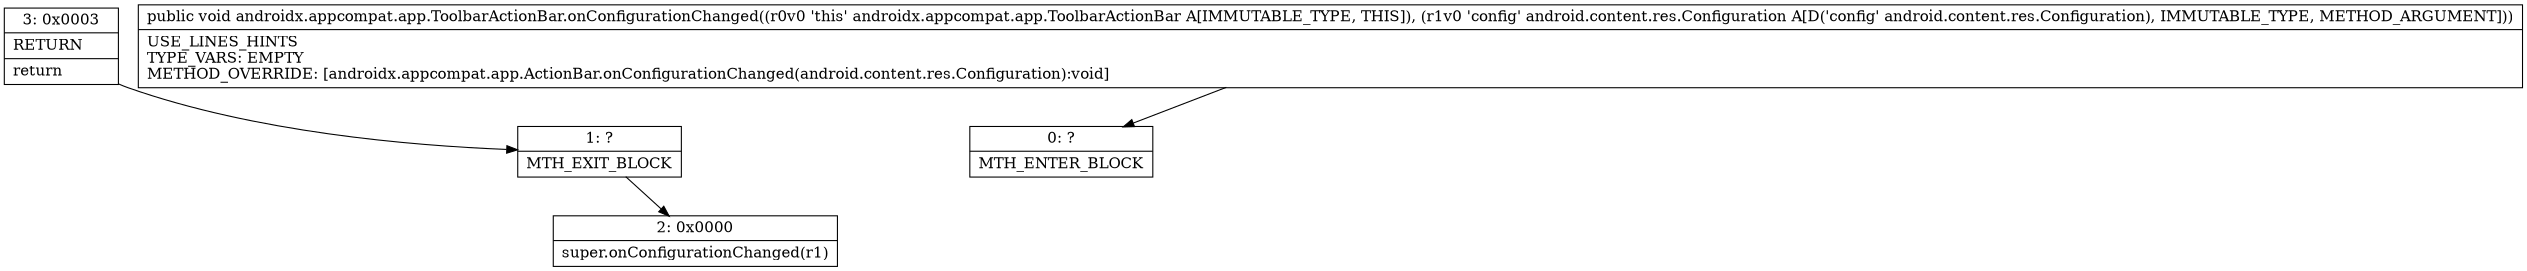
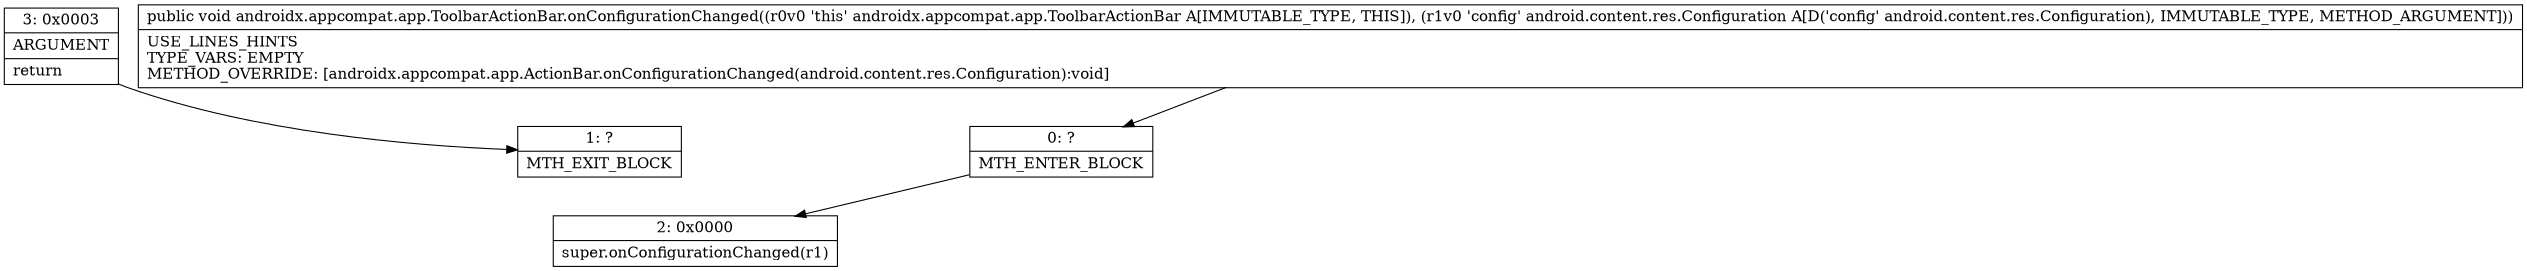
  digraph {
    node [shape=record]
    n1 [label="{0\:\ ?|MTH_ENTER_BLOCK\l}"]
    n2 [label="{2\:\ 0x0000|super.onConfigurationChanged(r1)\l}"]
-   n3 [label="{3\:\ 0x0003|RETURN\l|return\l}"]
+   n3 [label="{3\:\ 0x0003|ARGUMENT\l|return\l}"]
    n4 [label="{1\:\ ?|MTH_EXIT_BLOCK\l}"]
    n5 [label="{public void androidx.appcompat.app.ToolbarActionBar.onConfigurationChanged((r0v0 'this' androidx.appcompat.app.ToolbarActionBar A[IMMUTABLE_TYPE, THIS]), (r1v0 'config' android.content.res.Configuration A[D('config' android.content.res.Configuration), IMMUTABLE_TYPE, METHOD_ARGUMENT]))  | USE_LINES_HINTS\lTYPE_VARS: EMPTY\lMETHOD_OVERRIDE: [androidx.appcompat.app.ActionBar.onConfigurationChanged(android.content.res.Configuration):void]\l}"]
-   n4 -> n2
+   n1 -> n2
    n3 -> n4
    n5 -> n1
  }
